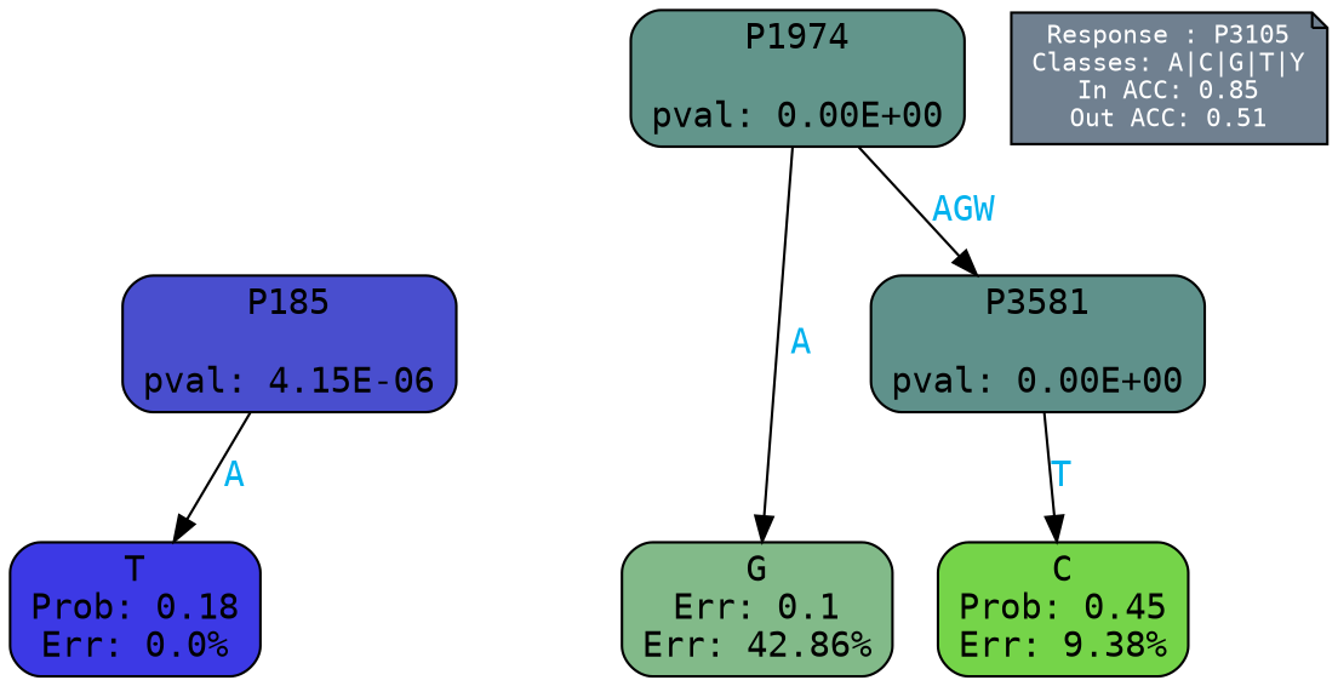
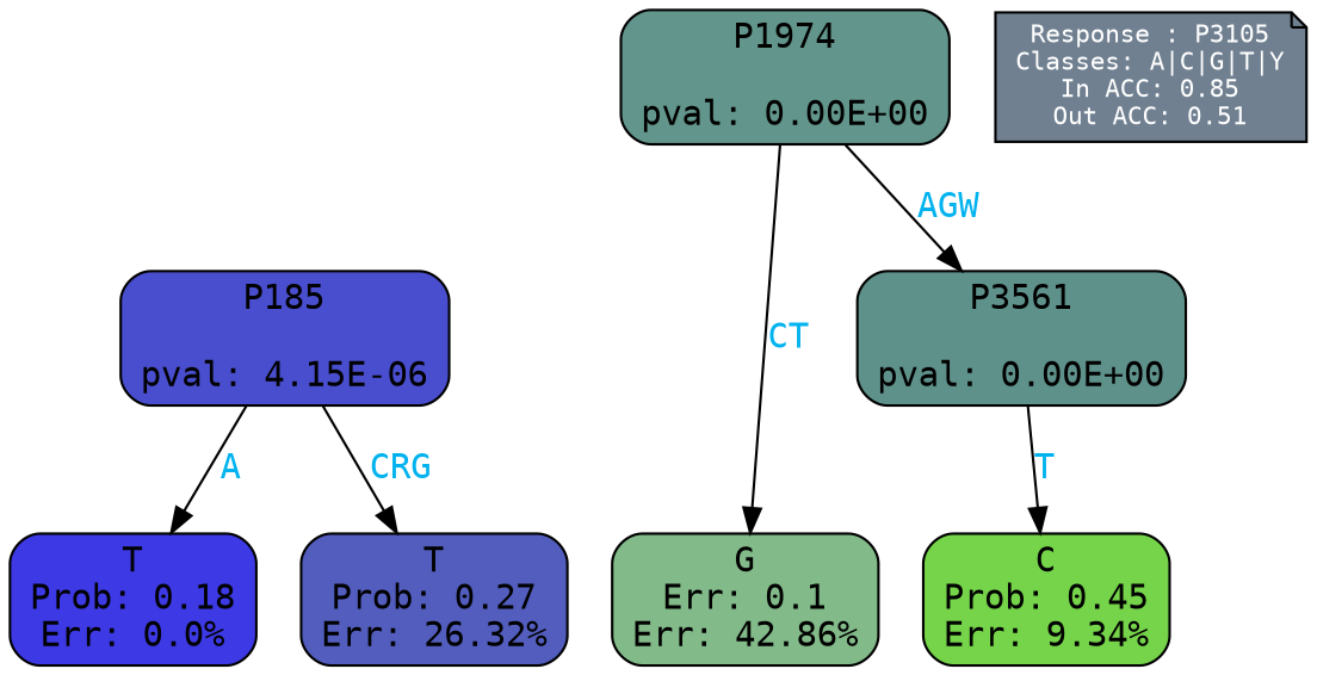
  digraph {
    fontname="DejaVu Sans Mono"
    ranksep=equally
    splines=polylines
    node [color=black fontname="DejaVu Sans Mono" shape=box style="filled, rounded"]
    edge [fontcolor=deepskyblue2 fontname="DejaVu Sans Mono"]
    n1 [fillcolor="#3c39e5" label="T\nProb: 0.18\nErr: 0.0%"]
-   n3 [fillcolor="#75d449" label="C\nProb: 0.45\nErr: 9.38%"]
+   n2 [fillcolor="#525dbe" label="T\nProb: 0.27\nErr: 26.32%"]
+   n3 [fillcolor="#75d449" label="C\nProb: 0.45\nErr: 9.34%"]
    n4 [fillcolor="#82ba89" label="G\nErr: 0.1\nErr: 42.86%"]
    n5 [align=left fillcolor=slategray fontcolor=white fontsize=10 label="Response : P3105\nClasses: A|C|G|T|Y\nIn ACC: 0.85\nOut ACC: 0.51\n" shape=note style=filled]
    n6 [fillcolor="#62958b" label="P1974\n\npval: 0.00E+00"]
-   n7 [fillcolor="#5f918b" label="P3581\n\npval: 0.00E+00"]
+   n7 [fillcolor="#5f918b" label="P3561\n\npval: 0.00E+00"]
    n8 [fillcolor="#494ece" label="P185\n\npval: 4.15E-06"]
    subgraph sub_1 {
      rank=same
      n1
+     n2
      n3
      n4
    }
    subgraph sub_2 {
      rank=same
      n5
      n6
    }
-   n6 -> n4 [label=A]
+   n6 -> n4 [label=CT]
    n6 -> n7 [label=AGW]
    n7 -> n3 [label=T]
    n8 -> n1 [label=A]
+   n8 -> n2 [label=CRG]
  }
